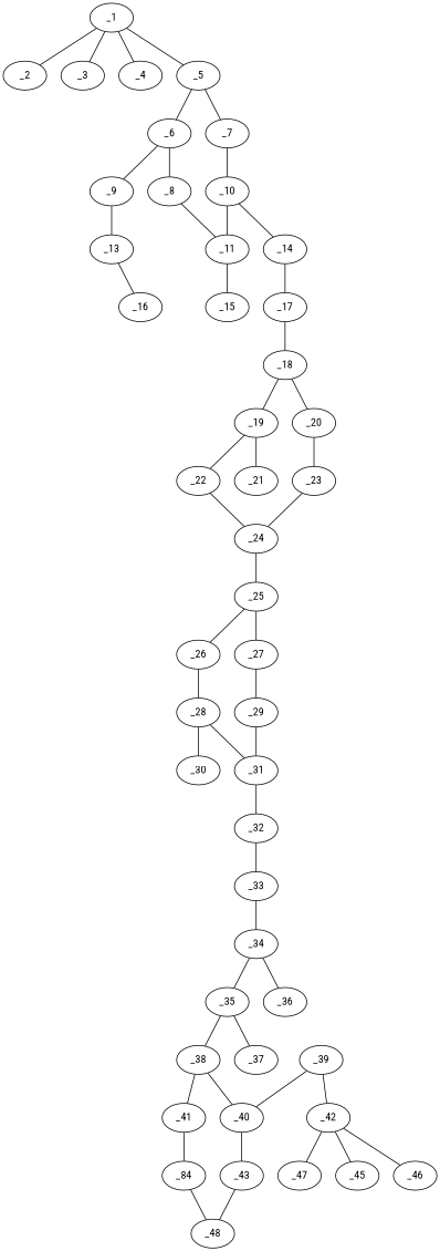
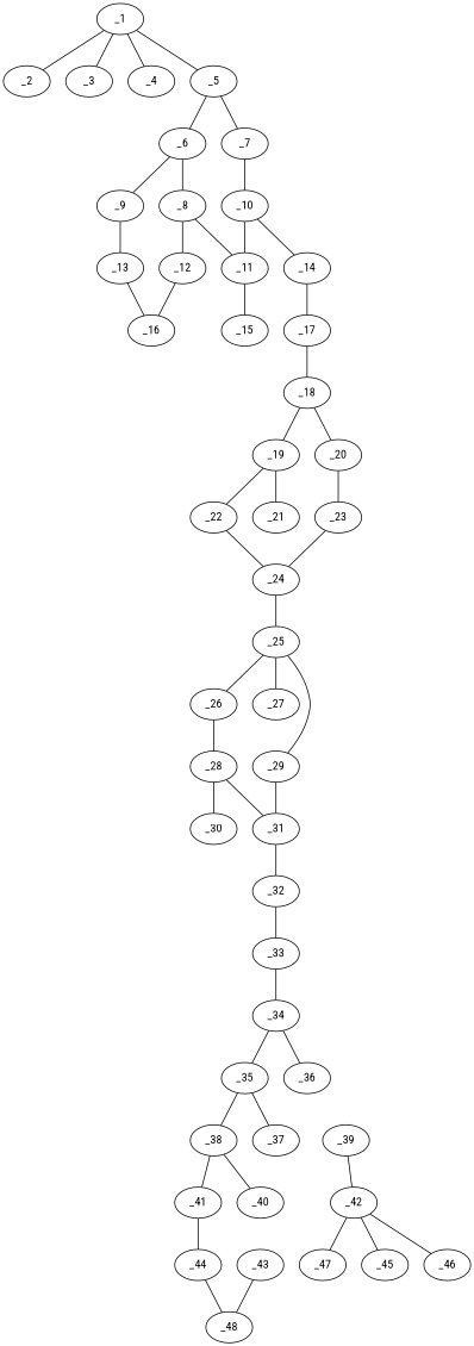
  graph {
    fontname="Roboto Condensed"
    node [charge=0 chem=1 fontname="Roboto Condensed" symbol="C  " x=15.8564 y=-1.75]
    edge [fontname="Roboto Condensed" valence=1]
    _1 [chem=5 symbol="S  " y=-4.25]
    _2 [chem=2 symbol="O  " y=-5.25]
    _3 [chem=2 symbol="O  " x=16.8564 y=-4.25]
    _4 [chem=2 symbol="O  " x=14.8564 y=-4.25]
    _5 [y=-3.25]
    _6 [x=16.7224 y=-2.75]
    _7 [x=14.9904 y=-2.75]
    _8 [x=16.7224]
    _9 [x=17.5884 y=-3.25]
    _10 [x=14.9904]
    _11 [y=-1.25]
+   _12 [x=17.5884 y=-1.25]
    _13 [x=18.4545 y=-2.75]
    _14 [chem=4 symbol="N  " x=14.1243 y=-1.25]
    _15 [chem=4 symbol="N  " y=-0.25]
    _16 [x=18.4545]
    _17 [chem=4 symbol="N  " x=13.2583]
    _18 [x=12.3923 y=-1.25]
    _19 [x=12.3923 y=-0.25]
    _20 [x=11.5263]
    _21 [x=13.2583 y=0.25]
    _22 [x=11.5263 y=0.25]
    _23 [x=10.6602 y=-1.25]
    _24 [x=10.6602 y=-0.25]
    _25 [x=9.7942 y=0.25]
    _26 [x=9.7942 y=1.25]
    _27 [x=8.9282 y=-0.25]
    _28 [x=8.9282 y=1.75]
    _29 [x=8.0622 y=0.25]
    _30 [x=8.9282 y=2.75]
    _31 [x=8.0622 y=1.25]
    _32 [chem=4 symbol="N  " x=7.1962 y=1.75]
    _33 [chem=4 symbol="N  " x=6.3301 y=1.25]
    _34 [x=5.4641 y=1.75]
    _35 [x=4.5981 y=1.25]
    _36 [x=5.4641 y=2.75]
    _37 [chem=4 symbol="N  " x=4.5981 y=0.25]
    _38 [x=3.7321 y=1.75]
    _40 [x=3.7321 y=2.75]
    _41 [x=2.866 y=1.25]
    _39 [x=4.5981 y=3.25]
    _42 [chem=5 symbol="S  " x=4.5981 y=4.25]
    _43 [x=2.866 y=3.25]
-   _44 [x=2 y=1.75 label=_84]
+   _44 [x=2 y=1.75]
    _45 [chem=2 symbol="O  " x=4.5981 y=5.25]
    _46 [chem=2 symbol="O  " x=3.5981 y=4.25]
    _47 [chem=2 symbol="O  " x=5.5981 y=4.25]
    _48 [x=2 y=2.75]
    _1 -- _2 [valence=2]
    _1 -- _3 [valence=2]
    _1 -- _4
    _1 -- _5
    _5 -- _6 [valence=2]
    _5 -- _7
    _6 -- _8
    _6 -- _9
    _7 -- _10 [valence=2]
    _8 -- _11 [valence=2]
+   _8 -- _12
    _9 -- _13 [valence=2]
    _10 -- _11
    _10 -- _14
    _11 -- _15
+   _12 -- _16 [valence=2]
    _13 -- _16
    _14 -- _17 [valence=2]
    _17 -- _18
    _18 -- _19 [valence=2]
    _18 -- _20
    _19 -- _21
    _19 -- _22
    _20 -- _23 [valence=2]
    _22 -- _24 [valence=2]
    _23 -- _24
    _24 -- _25
    _25 -- _26 [valence=2]
    _25 -- _27
    _26 -- _28
-   _27 -- _29 [valence=2]
+   _25 -- _29 [valence=2]
    _28 -- _30
    _28 -- _31 [valence=2]
    _29 -- _31
    _31 -- _32
    _32 -- _33 [valence=2]
    _33 -- _34
    _34 -- _35 [valence=2]
    _34 -- _36
    _35 -- _37
    _35 -- _38
    _38 -- _40 [valence=2]
    _38 -- _41
-   _40 -- _43
    _41 -- _44 [valence=2]
-   _39 -- _40
    _39 -- _42
    _42 -- _45 [valence=2]
    _42 -- _46 [valence=2]
    _42 -- _47
    _43 -- _48 [valence=2]
    _44 -- _48
  }
